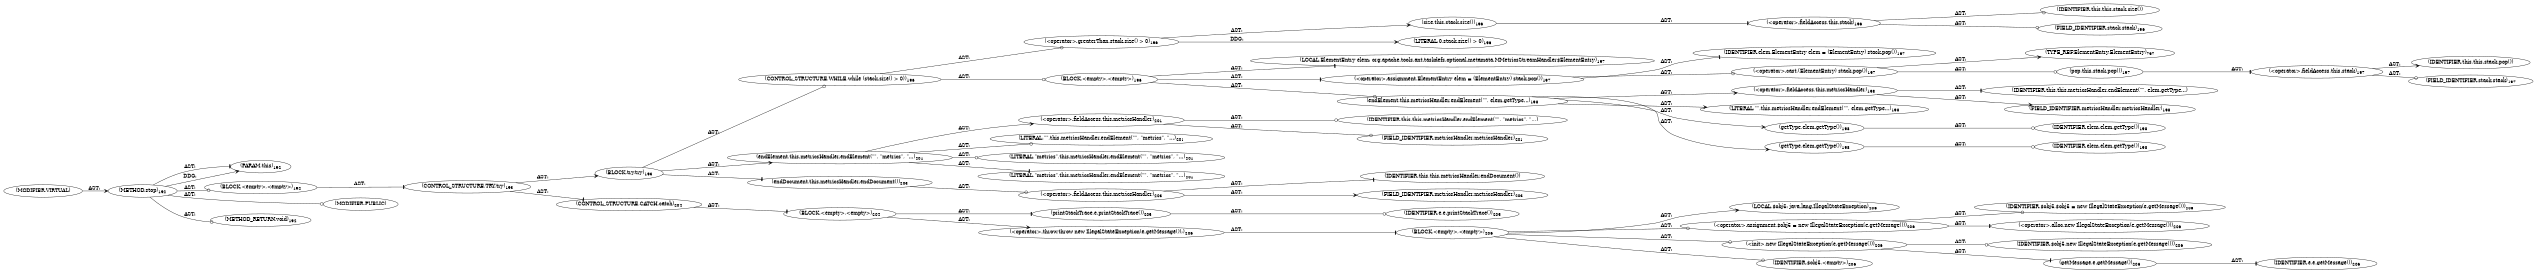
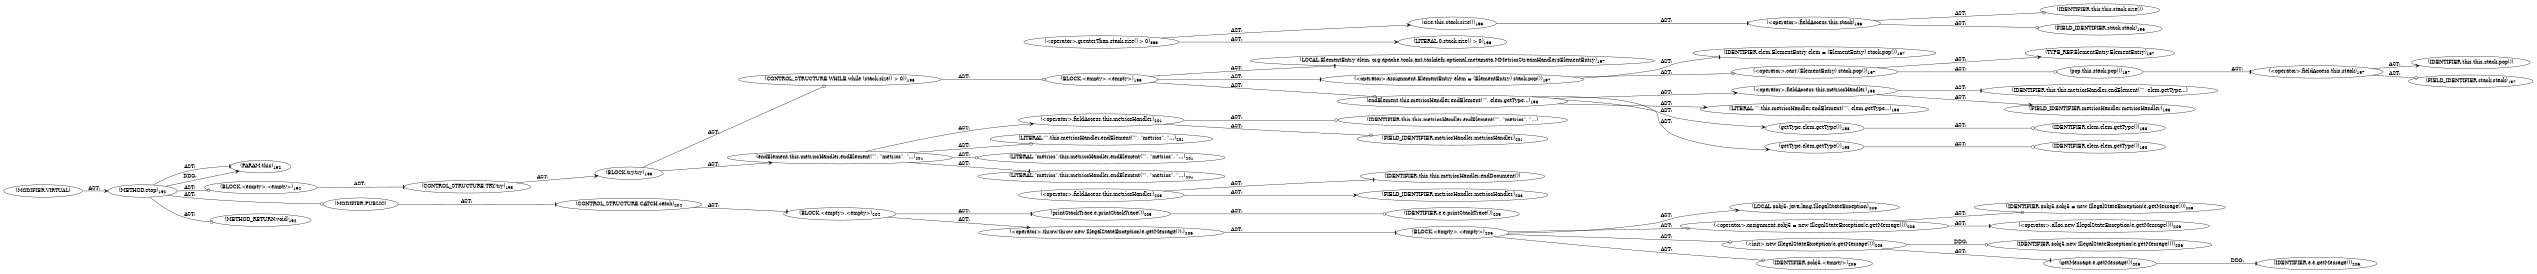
  digraph {
    rankdir=LR
    edge [arrowhead=odot]
    n1 [label=<(METHOD,stop)<SUB>192</SUB>>]
    n2 [label=<(PARAM,this)<SUB>192</SUB>>]
    n3 [label=<(BLOCK,&lt;empty&gt;,&lt;empty&gt;)<SUB>192</SUB>>]
    n4 [label=<(MODIFIER,PUBLIC)>]
    n5 [label=<(METHOD_RETURN,void)<SUB>192</SUB>>]
    n6 [label=<(CONTROL_STRUCTURE,TRY,try)<SUB>193</SUB>>]
    n7 [label=<(MODIFIER,VIRTUAL)>]
    n8 [label=<(BLOCK,try,try)<SUB>193</SUB>>]
    n9 [label=<(CONTROL_STRUCTURE,CATCH,catch)<SUB>204</SUB>>]
    n10 [label=<(CONTROL_STRUCTURE,WHILE,while (stack.size() &gt; 0))<SUB>196</SUB>>]
    n11 [label=<(endElement,this.metricsHandler.endElement(&quot;&quot;, &quot;metrics&quot;, &quot;...)<SUB>201</SUB>>]
-   n12 [label=<(endDocument,this.metricsHandler.endDocument())<SUB>203</SUB>>]
    n13 [label=<(BLOCK,&lt;empty&gt;,&lt;empty&gt;)<SUB>204</SUB>>]
-   n14 [label=<(&lt;operator&gt;.greaterThan,stack.size() &gt; 0)<SUB>196</SUB>>]
+   n14 [label=<(&lt;operator&gt;.greaterThan,stack.size() &gt; 0)<SUB>896</SUB>>]
    n15 [label=<(BLOCK,&lt;empty&gt;,&lt;empty&gt;)<SUB>196</SUB>>]
    n16 [label=<(&lt;operator&gt;.fieldAccess,this.metricsHandler)<SUB>201</SUB>>]
    n17 [label=<(LITERAL,&quot;&quot;,this.metricsHandler.endElement(&quot;&quot;, &quot;metrics&quot;, &quot;...)<SUB>201</SUB>>]
    n18 [label=<(LITERAL,&quot;metrics&quot;,this.metricsHandler.endElement(&quot;&quot;, &quot;metrics&quot;, &quot;...)<SUB>201</SUB>>]
    n19 [label=<(LITERAL,&quot;metrics&quot;,this.metricsHandler.endElement(&quot;&quot;, &quot;metrics&quot;, &quot;...)<SUB>201</SUB>>]
    n20 [label=<(&lt;operator&gt;.fieldAccess,this.metricsHandler)<SUB>203</SUB>>]
    n21 [label=<(size,this.stack.size())<SUB>196</SUB>>]
    n22 [label=<(LITERAL,0,stack.size() &gt; 0)<SUB>196</SUB>>]
    n23 [label=<(LOCAL,ElementEntry elem: org.apache.tools.ant.taskdefs.optional.metamata.MMetricsStreamHandler$ElementEntry)<SUB>197</SUB>>]
    n24 [label=<(&lt;operator&gt;.assignment,ElementEntry elem = (ElementEntry) stack.pop())<SUB>197</SUB>>]
    n25 [label=<(endElement,this.metricsHandler.endElement(&quot;&quot;, elem.getType...)<SUB>198</SUB>>]
    n26 [label=<(&lt;operator&gt;.fieldAccess,this.stack)<SUB>196</SUB>>]
    n27 [label=<(IDENTIFIER,this,this.stack.size())>]
    n28 [label=<(FIELD_IDENTIFIER,stack,stack)<SUB>196</SUB>>]
    n29 [label=<(IDENTIFIER,elem,ElementEntry elem = (ElementEntry) stack.pop())<SUB>197</SUB>>]
    n30 [label=<(&lt;operator&gt;.cast,(ElementEntry) stack.pop())<SUB>197</SUB>>]
    n31 [label=<(&lt;operator&gt;.fieldAccess,this.metricsHandler)<SUB>198</SUB>>]
    n32 [label=<(LITERAL,&quot;&quot;,this.metricsHandler.endElement(&quot;&quot;, elem.getType...)<SUB>198</SUB>>]
    n33 [label=<(getType,elem.getType())<SUB>198</SUB>>]
    n34 [label=<(getType,elem.getType())<SUB>198</SUB>>]
-   n35 [label=<(TYPE_REF,ElementEntry,ElementEntry)<SUB>797</SUB>>]
+   n35 [label=<(TYPE_REF,ElementEntry,ElementEntry)<SUB>197</SUB>>]
    n36 [label=<(pop,this.stack.pop())<SUB>197</SUB>>]
    n37 [label=<(&lt;operator&gt;.fieldAccess,this.stack)<SUB>197</SUB>>]
    n38 [label=<(IDENTIFIER,this,this.stack.pop())>]
    n39 [label=<(FIELD_IDENTIFIER,stack,stack)<SUB>197</SUB>>]
    n40 [label=<(IDENTIFIER,this,this.metricsHandler.endElement(&quot;&quot;, elem.getType...)>]
    n41 [label=<(FIELD_IDENTIFIER,metricsHandler,metricsHandler)<SUB>198</SUB>>]
    n42 [label=<(IDENTIFIER,elem,elem.getType())<SUB>198</SUB>>]
    n43 [label=<(IDENTIFIER,elem,elem.getType())<SUB>198</SUB>>]
    n44 [label=<(IDENTIFIER,this,this.metricsHandler.endElement(&quot;&quot;, &quot;metrics&quot;, &quot;...)>]
    n45 [label=<(FIELD_IDENTIFIER,metricsHandler,metricsHandler)<SUB>201</SUB>>]
    n46 [label=<(IDENTIFIER,this,this.metricsHandler.endDocument())>]
    n47 [label=<(FIELD_IDENTIFIER,metricsHandler,metricsHandler)<SUB>203</SUB>>]
    n48 [label=<(printStackTrace,e.printStackTrace())<SUB>205</SUB>>]
    n49 [label=<(&lt;operator&gt;.throw,throw new IllegalStateException(e.getMessage());)<SUB>206</SUB>>]
    n50 [label=<(IDENTIFIER,e,e.printStackTrace())<SUB>205</SUB>>]
    n51 [label=<(BLOCK,&lt;empty&gt;,&lt;empty&gt;)<SUB>206</SUB>>]
    n52 [label=<(LOCAL,$obj5: java.lang.IllegalStateException)<SUB>206</SUB>>]
    n53 [label=<(&lt;operator&gt;.assignment,$obj5 = new IllegalStateException(e.getMessage()))<SUB>206</SUB>>]
    n54 [label=<(&lt;init&gt;,new IllegalStateException(e.getMessage()))<SUB>206</SUB>>]
    n55 [label=<(IDENTIFIER,$obj5,&lt;empty&gt;)<SUB>206</SUB>>]
    n56 [label=<(IDENTIFIER,$obj5,$obj5 = new IllegalStateException(e.getMessage()))<SUB>206</SUB>>]
    n57 [label=<(&lt;operator&gt;.alloc,new IllegalStateException(e.getMessage()))<SUB>206</SUB>>]
    n58 [label=<(IDENTIFIER,$obj5,new IllegalStateException(e.getMessage()))<SUB>206</SUB>>]
    n59 [label=<(getMessage,e.getMessage())<SUB>206</SUB>>]
    n60 [label=<(IDENTIFIER,e,e.getMessage())<SUB>206</SUB>>]
    n1 -> n2 [arrowhead=tee label="AST: "]
    n1 -> n2 [arrowhead=vee label="DDG: "]
    n1 -> n3 [label="AST: "]
    n1 -> n4 [label="AST: "]
    n1 -> n5 [label="AST: "]
    n3 -> n6 [arrowhead=tee label="AST: "]
    n6 -> n8 [arrowhead=vee label="AST: "]
-   n6 -> n9 [arrowhead=tee label="AST: "]
+   n4 -> n9 [arrowhead=tee label="AST: "]
    n7 -> n1 [arrowhead=vee label="AST: "]
    n8 -> n10 [label="AST: "]
    n8 -> n11 [arrowhead=vee label="AST: "]
-   n8 -> n12 [arrowhead=tee label="AST: "]
    n9 -> n13 [arrowhead=tee label="AST: "]
-   n10 -> n14 [label="AST: "]
    n10 -> n15 [label="AST: "]
    n11 -> n16 [arrowhead=vee label="AST: "]
    n11 -> n17 [label="AST: "]
    n11 -> n18 [label="AST: "]
    n11 -> n19 [arrowhead=tee label="AST: "]
-   n12 -> n20 [label="AST: "]
    n13 -> n48 [arrowhead=tee label="AST: "]
    n13 -> n49 [arrowhead=vee label="AST: "]
    n14 -> n21 [arrowhead=vee label="AST: "]
-   n14 -> n22 [arrowhead=vee label="DDG: "]
+   n14 -> n22 [arrowhead=vee label="AST: "]
    n15 -> n23 [arrowhead=tee label="AST: "]
    n15 -> n24 [arrowhead=tee label="AST: "]
    n15 -> n25 [label="AST: "]
    n16 -> n44 [label="AST: "]
    n16 -> n45 [label="AST: "]
    n20 -> n46 [arrowhead=tee label="AST: "]
    n20 -> n47 [arrowhead=vee label="AST: "]
    n21 -> n26 [arrowhead=tee label="AST: "]
    n24 -> n29 [arrowhead=tee label="AST: "]
    n24 -> n30 [label="AST: "]
    n25 -> n31 [arrowhead=vee label="AST: "]
    n25 -> n32 [arrowhead=vee label="AST: "]
    n25 -> n33 [arrowhead=vee label="AST: "]
    n25 -> n34 [arrowhead=vee label="AST: "]
    n26 -> n27 [label="AST: "]
    n26 -> n28 [label="AST: "]
    n30 -> n35 [arrowhead=vee label="AST: "]
    n30 -> n36 [label="AST: "]
    n31 -> n40 [arrowhead=tee label="AST: "]
    n31 -> n41 [arrowhead=vee label="AST: "]
    n33 -> n42 [label="AST: "]
    n34 -> n43 [label="AST: "]
    n36 -> n37 [arrowhead=tee label="AST: "]
    n37 -> n38 [arrowhead=vee label="AST: "]
    n37 -> n39 [label="AST: "]
    n48 -> n50 [label="AST: "]
    n49 -> n51 [arrowhead=tee label="AST: "]
    n51 -> n52 [arrowhead=vee label="AST: "]
    n51 -> n53 [label="AST: "]
    n51 -> n54 [label="AST: "]
    n51 -> n55 [label="AST: "]
    n53 -> n56 [label="AST: "]
    n53 -> n57 [arrowhead=tee label="AST: "]
-   n54 -> n58 [label="AST: "]
+   n54 -> n58 [label="DDG: "]
    n54 -> n59 [arrowhead=tee label="AST: "]
-   n59 -> n60 [arrowhead=tee label="AST: "]
+   n59 -> n60 [arrowhead=tee label="DDG: "]
  }
